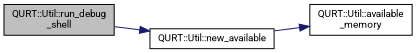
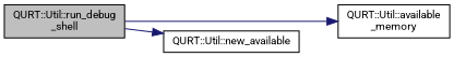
  digraph {
    fontname=Roboto
    rankdir=LR
    node [color=black fillcolor=white fontname=Roboto fontsize=10 shape=record style=filled]
    edge [color=midnightblue fontname=Roboto fontsize=10 labelfontname=Helvetica labelfontsize=10 style=solid]
    n1 [fillcolor=grey75 fontcolor=black height=0.2 label="QURT::Util::run_debug\l_shell" width=0.4]
    n2 [height=0.2 label="QURT::Util::available\l_memory" width=0.4]
    n3 [height=0.2 label="QURT::Util::new_available" width=0.4]
-   n3 -> n2
+   n1 -> n2
    n1 -> n3
  }
